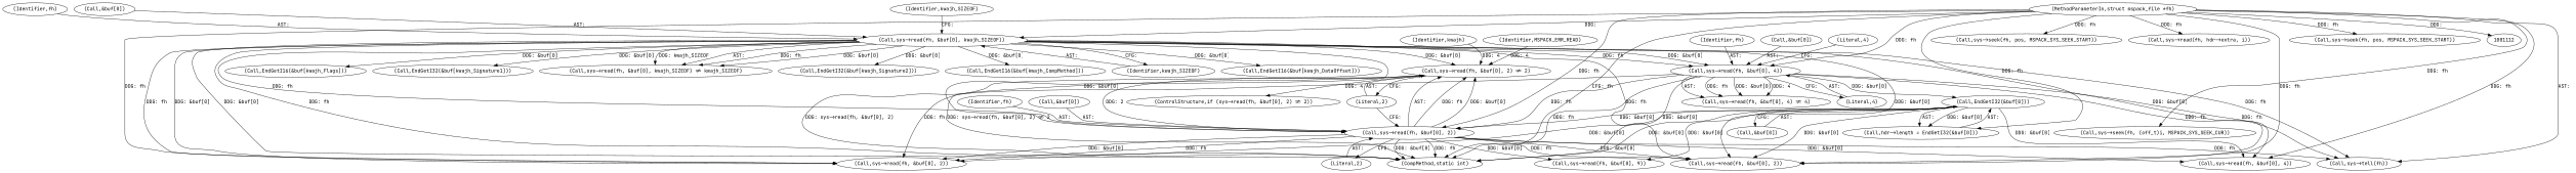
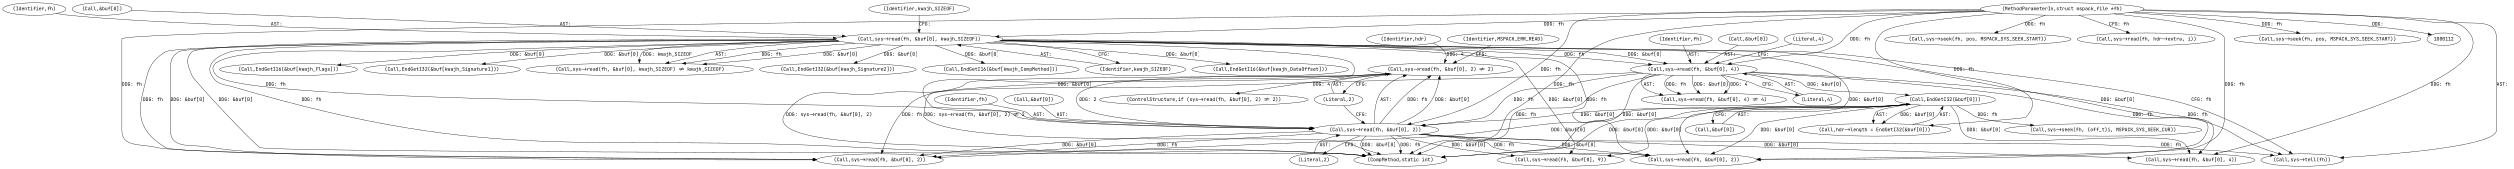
  digraph {
    fontname="JetBrains Mono"
    node [fontname="JetBrains Mono"]
    edge [fontname="JetBrains Mono"]
    n1 [label="(Call,sys->read(fh, &buf[0], 2) != 2)"]
    n2 [label="(CompMethod,static int)"]
    n3 [label="(Literal,2)"]
    n4 [label="(ControlStructure,if (sys->read(fh, &buf[0], 2) != 2))"]
    n5 [label="(Call,sys->read(fh, &buf[0], 2))"]
    n6 [label="(Call,sys->read(fh, &buf[0], 9))"]
    n7 [label="(Call,sys->read(fh, &buf[0], 2))"]
    n8 [label="(Literal,2)"]
    n9 [label="(Call,sys->read(fh, &buf[0], 2))"]
    n10 [label="(Call,sys->read(fh, &buf[0], 4))"]
    n11 [label="(Call,sys->tell(fh))"]
    n12 [label="(Call,sys->read(fh, &buf[0], 4))"]
    n13 [label="(Call,EndGetI32(&buf[0]))"]
    n14 [label="(Call,sys->read(fh, &buf[0], 4) != 4)"]
    n15 [label="(Literal,4)"]
    n16 [label="(Call,hdr->length = EndGetI32(&buf[0]))"]
    n17 [label="(Call,&buf[0])"]
    n18 [label="(Call,sys->read(fh, &buf[0], kwajh_SIZEOF))"]
    n19 [label="(Call,EndGetI16(&buf[kwajh_Flags]))"]
    n20 [label="(Call,EndGetI32(&buf[kwajh_Signature1]))"]
    n21 [label="(Call,sys->read(fh, &buf[0], kwajh_SIZEOF) != kwajh_SIZEOF)"]
    n22 [label="(Call,EndGetI32(&buf[kwajh_Signature2]))"]
    n23 [label="(Call,EndGetI16(&buf[kwajh_CompMethod]))"]
    n24 [label="(Identifier,kwajh_SIZEOF)"]
    n25 [label="(Call,EndGetI16(&buf[kwajh_DataOffset]))"]
    n26 [label="(MethodParameterIn,struct mspack_file *fh)"]
    n27 [label="(Call,sys->seek(fh, pos, MSPACK_SYS_SEEK_START))"]
    n28 [label="(Call,sys->read(fh, hdr->extra, i))"]
    n29 [label="(Call,sys->seek(fh, (off_t)i, MSPACK_SYS_SEEK_CUR))"]
    n30 [label="(Call,sys->seek(fh, pos, MSPACK_SYS_SEEK_START))"]
-   1000112 [label=1001112]
+   1000112
    n32 [label="(Identifier,kwajh_SIZEOF)"]
    n33 [label="(Identifier,fh)"]
-   n34 [label="(Identifier,kwajh)"]
+   n34 [label="(Identifier,hdr)"]
    n35 [label="(Identifier,fh)"]
    n36 [label="(Identifier,MSPACK_ERR_READ)"]
    n37 [label="(Call,&buf[0])"]
    n38 [label="(Identifier,fh)"]
    n39 [label="(Call,&buf[0])"]
    n40 [label="(Literal,4)"]
    n41 [label="(Call,&buf[0])"]
    n1 -> n2 [label="DDG: sys->read(fh, &buf[0], 2)"]
    n1 -> n2 [label="DDG: sys->read(fh, &buf[0], 2) != 2"]
    n1 -> n3 [label="CFG: "]
    n1 -> n4 [label="DDG: 4"]
    n3 -> n1 [label="AST: "]
    n3 -> n5 [label="CFG: "]
    n5 -> n1 [label="AST: "]
    n5 -> n1 [label="DDG: fh"]
    n5 -> n1 [label="DDG: &buf[0]"]
    n5 -> n1 [label="DDG: 2"]
    n5 -> n2 [label="DDG: fh"]
    n5 -> n2 [label="DDG: &buf[0]"]
    n5 -> n6 [label="DDG: &buf[0]"]
    n5 -> n7 [label="DDG: fh"]
    n5 -> n7 [label="DDG: &buf[0]"]
    n5 -> n8 [label="CFG: "]
    n5 -> n9 [label="DDG: fh"]
    n5 -> n9 [label="DDG: &buf[0]"]
    n5 -> n10 [label="DDG: &buf[0]"]
    n5 -> n11 [label="DDG: fh"]
    n8 -> n5 [label="AST: "]
    n12 -> n2 [label="DDG: fh"]
    n12 -> n2 [label="DDG: &buf[0]"]
    n12 -> n5 [label="DDG: fh"]
    n12 -> n7 [label="DDG: fh"]
    n12 -> n9 [label="DDG: fh"]
    n12 -> n11 [label="DDG: fh"]
    n12 -> n13 [label="DDG: &buf[0]"]
    n12 -> n14 [label="AST: "]
    n12 -> n14 [label="DDG: fh"]
    n12 -> n14 [label="DDG: &buf[0]"]
    n12 -> n14 [label="DDG: 4"]
    n12 -> n15 [label="CFG: "]
    n13 -> n2 [label="DDG: &buf[0]"]
    n13 -> n5 [label="DDG: &buf[0]"]
    n13 -> n6 [label="DDG: &buf[0]"]
    n13 -> n7 [label="DDG: &buf[0]"]
    n13 -> n9 [label="DDG: &buf[0]"]
    n13 -> n10 [label="DDG: &buf[0]"]
    n13 -> n16 [label="AST: "]
    n13 -> n16 [label="DDG: &buf[0]"]
    n13 -> n17 [label="CFG: "]
    n15 -> n12 [label="AST: "]
    n16 -> n13 [label="AST: "]
    n17 -> n13 [label="AST: "]
    n18 -> n2 [label="DDG: &buf[0]"]
    n18 -> n2 [label="DDG: fh"]
    n18 -> n5 [label="DDG: fh"]
    n18 -> n5 [label="DDG: &buf[0]"]
-   n18 -> n1 [label="DDG: &buf[0]"]
+   n18 -> n6 [label="DDG: &buf[0]"]
    n18 -> n7 [label="DDG: fh"]
    n18 -> n7 [label="DDG: &buf[0]"]
    n18 -> n9 [label="DDG: fh"]
    n18 -> n9 [label="DDG: &buf[0]"]
    n18 -> n10 [label="DDG: &buf[0]"]
-   n18 -> n11 [label="DDG: fh"]
+   n18 -> n11 [label="CFG: fh"]
    n18 -> n12 [label="DDG: fh"]
    n18 -> n12 [label="DDG: &buf[0]"]
    n18 -> n19 [label="DDG: &buf[0]"]
    n18 -> n20 [label="DDG: &buf[0]"]
    n18 -> n21 [label="AST: "]
    n18 -> n21 [label="DDG: fh"]
    n18 -> n21 [label="DDG: &buf[0]"]
    n18 -> n21 [label="DDG: kwajh_SIZEOF"]
    n18 -> n22 [label="DDG: &buf[0]"]
    n18 -> n23 [label="DDG: &buf[0]"]
    n18 -> n24 [label="CFG: "]
    n18 -> n25 [label="DDG: &buf[0]"]
    n24 -> n18 [label="AST: "]
-   n26 -> n2 [label="CFG: fh"]
+   n26 -> n2 [label="DDG: fh"]
    n26 -> n5 [label="DDG: fh"]
    n26 -> n7 [label="DDG: fh"]
    n26 -> n9 [label="DDG: fh"]
    n26 -> n10 [label="DDG: fh"]
    n26 -> n11 [label="AST: "]
    n26 -> n12 [label="DDG: fh"]
    n26 -> n16 [label="DDG: fh"]
-   n26 -> n18 [label="DDG: "]
+   n26 -> n18 [label="DDG: fh"]
    n26 -> n27 [label="DDG: fh"]
-   n26 -> n28 [label="DDG: fh"]
-   n26 -> n29 [label="DDG: fh"]
+   n26 -> n28 [label="CFG: fh"]
+   n13 -> n29 [label="DDG: fh"]
    n26 -> n30 [label="DDG: fh"]
    n26 -> 1000112 [label="DDG: "]
    n32 -> n18 [label="CFG: "]
    n33 -> n18 [label="AST: "]
    n34 -> n1 [label="DDG: 4"]
    n35 -> n12 [label="AST: "]
-   n36 -> n1 [label="DDG: 4"]
+   n36 -> n1 [label="CFG: "]
    n37 -> n12 [label="AST: "]
    n38 -> n5 [label="AST: "]
    n39 -> n5 [label="AST: "]
    n40 -> n12 [label="CFG: "]
    n41 -> n18 [label="AST: "]
  }
